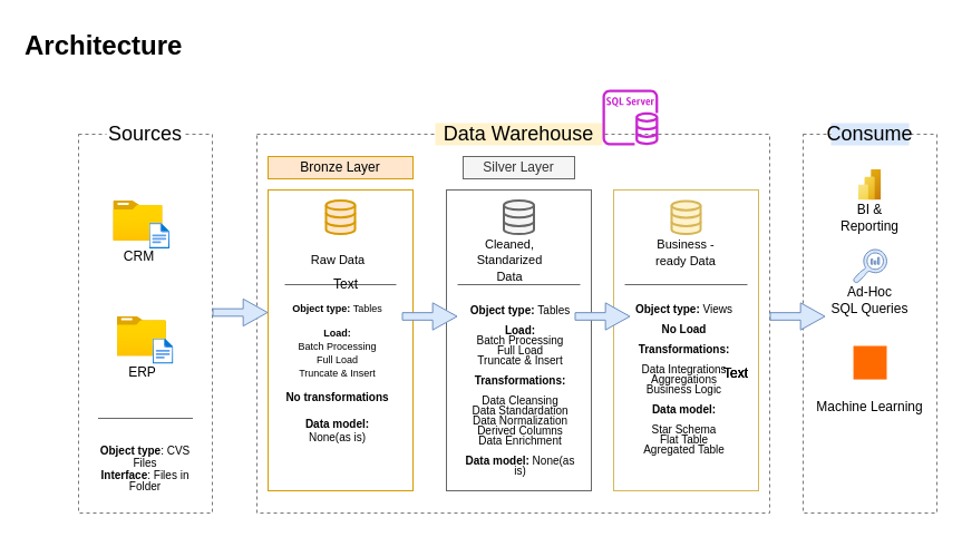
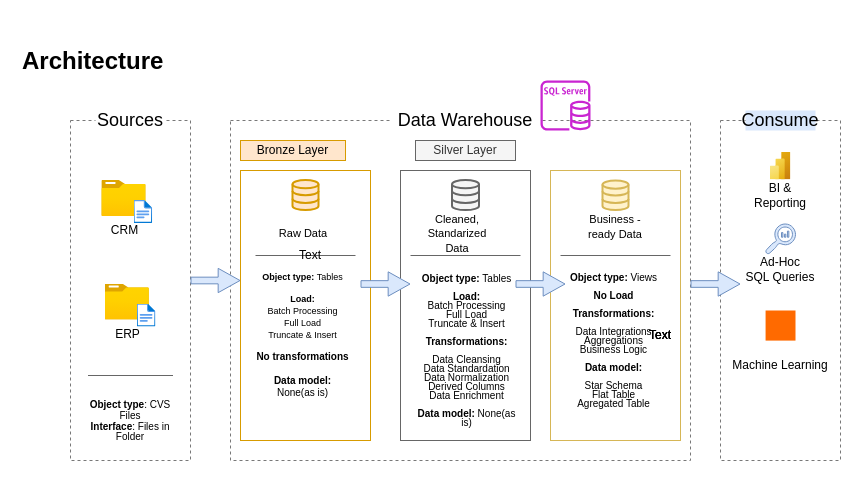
  <mxCell id="0" />
  <mxCell id="1" parent="0" />
  <mxCell id="2" value="" style="rounded=0;whiteSpace=wrap;html=1;fillColor=none;dashed=1;strokeColor=light-dark(#787878, #ededed);" vertex="1" parent="1"><mxGeometry x="70" y="120" width="120" height="340" as="geometry" /></mxCell>
  <mxCell id="3" value="Sources" style="rounded=0;whiteSpace=wrap;html=1;fontSize=18;strokeColor=none;dashed=1;" vertex="1" parent="1"><mxGeometry x="95" y="110" width="70" height="20" as="geometry" /></mxCell>
  <mxCell id="4" value="" style="rounded=0;whiteSpace=wrap;html=1;fillColor=none;dashed=1;strokeColor=light-dark(#787878, #ededed);" vertex="1" parent="1"><mxGeometry x="230" y="120" width="460" height="340" as="geometry" /></mxCell>
- <mxCell id="5" value="Data Warehouse" style="rounded=0;whiteSpace=wrap;html=1;fontSize=18;strokeColor=none;dashed=1;fillColor=#fff2cc;" vertex="1" parent="1"><mxGeometry x="390" y="110" width="150" height="20" as="geometry" /></mxCell>
+ <mxCell id="5" value="Data Warehouse" style="rounded=0;whiteSpace=wrap;html=1;fontSize=18;strokeColor=none;dashed=1;" vertex="1" parent="1"><mxGeometry x="390" y="110" width="150" height="20" as="geometry" /></mxCell>
  <mxCell id="6" value="" style="rounded=0;whiteSpace=wrap;html=1;fillColor=none;dashed=1;strokeColor=light-dark(#787878, #ededed);" vertex="1" parent="1"><mxGeometry x="720" y="120" width="120" height="340" as="geometry" /></mxCell>
  <mxCell id="7" value="Consume" style="rounded=0;whiteSpace=wrap;html=1;fontSize=18;strokeColor=none;dashed=1;fillColor=#dae8fc;" vertex="1" parent="1"><mxGeometry x="745" y="110" width="70" height="20" as="geometry" /></mxCell>
- <mxCell id="8" value="Bronze Layer" style="rounded=0;whiteSpace=wrap;html=1;fillColor=#ffe6cc;strokeColor=#d79b00;" vertex="1" parent="1"><mxGeometry x="240" y="140" width="130" height="20" as="geometry" /></mxCell>
+ <mxCell id="8" value="Bronze Layer" style="rounded=0;whiteSpace=wrap;html=1;fillColor=#ffe6cc;strokeColor=#d79b00;" vertex="1" parent="1"><mxGeometry x="240" y="140" width="105" height="20" as="geometry" /></mxCell>
  <mxCell id="9" value="" style="rounded=0;whiteSpace=wrap;html=1;fillColor=none;strokeColor=#d79b00;" vertex="1" parent="1"><mxGeometry x="240" y="170" width="130" height="270" as="geometry" /></mxCell>
  <mxCell id="10" value="Silver Layer" style="rounded=0;whiteSpace=wrap;html=1;fillColor=#f5f5f5;strokeColor=#666666;fontColor=#333333;" vertex="1" parent="1"><mxGeometry x="415" y="140" width="100" height="20" as="geometry" /></mxCell>
  <mxCell id="11" value="" style="rounded=0;whiteSpace=wrap;html=1;fillColor=none;strokeColor=#666666;fontColor=#333333;" vertex="1" parent="1"><mxGeometry x="400" y="170" width="130" height="270" as="geometry" /></mxCell>
  <mxCell id="12" value="" style="rounded=0;whiteSpace=wrap;html=1;fillColor=none;strokeColor=#d6b656;" vertex="1" parent="1"><mxGeometry x="550" y="170" width="130" height="270" as="geometry" /></mxCell>
  <mxCell id="13" value="CRM" style="image;aspect=fixed;html=1;points=[];align=center;fontSize=12;image=img/lib/azure2/general/Folder_Blank.svg;" vertex="1" parent="1"><mxGeometry x="101.32" y="180" width="44.36" height="36" as="geometry" /></mxCell>
  <mxCell id="14" value="" style="image;aspect=fixed;html=1;points=[];align=center;fontSize=12;image=img/lib/azure2/general/File.svg;" vertex="1" parent="1"><mxGeometry x="133.5" y="200" width="18.67" height="23" as="geometry" /></mxCell>
  <mxCell id="15" value="ERP" style="image;aspect=fixed;html=1;points=[];align=center;fontSize=12;image=img/lib/azure2/general/Folder_Blank.svg;" vertex="1" parent="1"><mxGeometry x="104.57" y="283.5" width="44.36" height="36" as="geometry" /></mxCell>
  <mxCell id="16" value="" style="image;aspect=fixed;html=1;points=[];align=center;fontSize=12;image=img/lib/azure2/general/File.svg;" vertex="1" parent="1"><mxGeometry x="136.75" y="303.5" width="18.67" height="23" as="geometry" /></mxCell>
  <mxCell id="17" value="" style="line;strokeWidth=1;html=1;fillColor=#f5f5f5;fontColor=#333333;strokeColor=#666666;" vertex="1" parent="1"><mxGeometry x="87.5" y="370" width="85" height="10" as="geometry" /></mxCell>
  <mxCell id="18" value="&lt;div style=&quot;line-height: 90%;&quot;&gt;&lt;font style=&quot;font-size: 10px; line-height: 90%;&quot;&gt;&lt;b&gt;Object type&lt;/b&gt;: CVS Files&lt;/font&gt;&lt;div&gt;&lt;font style=&quot;font-size: 10px; line-height: 90%;&quot;&gt;&lt;b&gt;Interface&lt;/b&gt;: Files in Folder&lt;/font&gt;&lt;/div&gt;&lt;/div&gt;" style="text;html=1;align=center;verticalAlign=middle;whiteSpace=wrap;rounded=0;" vertex="1" parent="1"><mxGeometry x="80" y="390" width="100" height="60" as="geometry" /></mxCell>
  <mxCell id="19" value="" style="html=1;verticalLabelPosition=bottom;align=center;labelBackgroundColor=#ffffff;verticalAlign=top;strokeWidth=2;strokeColor=#d79b00;shadow=0;dashed=0;shape=mxgraph.ios7.icons.data;fillColor=#ffe6cc;" vertex="1" parent="1"><mxGeometry x="292" y="179.55" width="26" height="30" as="geometry" /></mxCell>
  <mxCell id="20" value="" style="html=1;verticalLabelPosition=bottom;align=center;labelBackgroundColor=#ffffff;verticalAlign=top;strokeWidth=2;strokeColor=#666666;shadow=0;dashed=0;shape=mxgraph.ios7.icons.data;fillColor=#f5f5f5;fontColor=#333333;" vertex="1" parent="1"><mxGeometry x="451.5" y="179.55" width="27" height="30" as="geometry" /></mxCell>
  <mxCell id="21" value="" style="html=1;verticalLabelPosition=bottom;align=center;labelBackgroundColor=#ffffff;verticalAlign=top;strokeWidth=2;strokeColor=#d6b656;shadow=0;dashed=0;shape=mxgraph.ios7.icons.data;fillColor=#fff2cc;" vertex="1" parent="1"><mxGeometry x="602" y="180" width="26" height="29.55" as="geometry" /></mxCell>
  <mxCell id="22" value="&lt;font style=&quot;font-size: 11px;&quot;&gt;Raw Data&lt;/font&gt;" style="text;html=1;align=center;verticalAlign=middle;whiteSpace=wrap;rounded=0;" vertex="1" parent="1"><mxGeometry x="272.5" y="220.32" width="60" height="26.27" as="geometry" /></mxCell>
  <mxCell id="23" value="&lt;font style=&quot;font-size: 11px;&quot;&gt;Cleaned, Standarized Data&lt;/font&gt;" style="text;html=1;align=center;verticalAlign=middle;whiteSpace=wrap;rounded=0;" vertex="1" parent="1"><mxGeometry x="414.75" y="223" width="83.5" height="20.9" as="geometry" /></mxCell>
  <mxCell id="24" value="&lt;font style=&quot;font-size: 11px;&quot;&gt;Business -ready Data&lt;/font&gt;" style="text;html=1;align=center;verticalAlign=middle;whiteSpace=wrap;rounded=0;" vertex="1" parent="1"><mxGeometry x="585" y="216" width="60" height="20.9" as="geometry" /></mxCell>
  <mxCell id="25" style="edgeStyle=orthogonalEdgeStyle;rounded=0;orthogonalLoop=1;jettySize=auto;html=1;exitX=0.5;exitY=1;exitDx=0;exitDy=0;" edge="1" parent="1" source="24" target="24"><mxGeometry relative="1" as="geometry" /></mxCell>
  <mxCell id="26" value="" style="line;strokeWidth=1;html=1;fillColor=#f5f5f5;fontColor=#333333;strokeColor=#666666;" vertex="1" parent="1"><mxGeometry x="255" y="250" width="100" height="10" as="geometry" /></mxCell>
  <mxCell id="27" value="" style="line;strokeWidth=1;html=1;fillColor=#f5f5f5;fontColor=#333333;strokeColor=#666666;" vertex="1" parent="1"><mxGeometry x="410" y="250" width="110" height="10" as="geometry" /></mxCell>
  <mxCell id="28" value="" style="line;strokeWidth=1;html=1;fillColor=#f5f5f5;fontColor=#333333;strokeColor=#666666;" vertex="1" parent="1"><mxGeometry x="560" y="250" width="110" height="10" as="geometry" /></mxCell>
  <mxCell id="29" value="&lt;div style=&quot;line-height: 90%;&quot;&gt;&lt;font style=&quot;line-height: 90%; font-size: 9px;&quot;&gt;&lt;b&gt;Object type: &lt;/b&gt;Tables&lt;/font&gt;&lt;/div&gt;&lt;div style=&quot;line-height: 90%;&quot;&gt;&lt;font style=&quot;font-size: 9px;&quot;&gt;&lt;b&gt;&lt;span style=&quot;background-color: transparent; color: light-dark(rgb(0, 0, 0), rgb(255, 255, 255));&quot;&gt;&lt;br&gt;&lt;/span&gt;&lt;/b&gt;&lt;/font&gt;&lt;/div&gt;&lt;div style=&quot;line-height: 90%;&quot;&gt;&lt;font style=&quot;font-size: 9px;&quot;&gt;&lt;b&gt;&lt;span style=&quot;background-color: transparent; color: light-dark(rgb(0, 0, 0), rgb(255, 255, 255));&quot;&gt;Load&lt;/span&gt;&lt;span style=&quot;background-color: transparent; color: light-dark(rgb(0, 0, 0), rgb(255, 255, 255));&quot;&gt;:&lt;/span&gt;&lt;/b&gt;&lt;/font&gt;&lt;/div&gt;&lt;div style=&quot;line-height: 90%;&quot;&gt;&lt;span style=&quot;background-color: transparent; color: light-dark(rgb(0, 0, 0), rgb(255, 255, 255)); font-size: 9px;&quot;&gt;Batch Processing&lt;/span&gt;&lt;br&gt;&lt;span style=&quot;background-color: transparent; color: light-dark(rgb(0, 0, 0), rgb(255, 255, 255)); font-size: 9px;&quot;&gt;Full Load&lt;/span&gt;&lt;/div&gt;&lt;div style=&quot;line-height: 90%;&quot;&gt;&lt;span style=&quot;background-color: transparent; color: light-dark(rgb(0, 0, 0), rgb(255, 255, 255)); font-size: 9px;&quot;&gt;Truncate &amp;amp; Insert&lt;/span&gt;&lt;/div&gt;&lt;div style=&quot;line-height: 90%;&quot;&gt;&lt;b&gt;&lt;br&gt;&lt;/b&gt;&lt;/div&gt;&lt;div style=&quot;line-height: 90%;&quot;&gt;&lt;font size=&quot;1&quot;&gt;&lt;b&gt;No transformations&lt;/b&gt;&lt;/font&gt;&lt;/div&gt;&lt;div style=&quot;line-height: 90%;&quot;&gt;&lt;font size=&quot;1&quot;&gt;&lt;b&gt;&lt;br&gt;&lt;/b&gt;&lt;/font&gt;&lt;/div&gt;&lt;div style=&quot;line-height: 90%;&quot;&gt;&lt;font size=&quot;1&quot;&gt;&lt;b&gt;Data model: &lt;/b&gt;None(as is)&lt;/font&gt;&lt;/div&gt;" style="text;html=1;align=center;verticalAlign=middle;whiteSpace=wrap;rounded=0;" vertex="1" parent="1"><mxGeometry x="255" y="303.5" width="95" height="60" as="geometry" /></mxCell>
  <mxCell id="30" value="&lt;div style=&quot;line-height: 90%;&quot;&gt;&lt;font style=&quot;line-height: 90%;&quot;&gt;&lt;b&gt;Object type: &lt;/b&gt;Tables&lt;/font&gt;&lt;/div&gt;&lt;div style=&quot;line-height: 90%;&quot;&gt;&lt;font&gt;&lt;b&gt;&lt;span style=&quot;background-color: transparent; color: light-dark(rgb(0, 0, 0), rgb(255, 255, 255));&quot;&gt;&lt;br&gt;&lt;/span&gt;&lt;/b&gt;&lt;/font&gt;&lt;/div&gt;&lt;div style=&quot;line-height: 90%;&quot;&gt;&lt;font&gt;&lt;b&gt;&lt;span style=&quot;background-color: transparent; color: light-dark(rgb(0, 0, 0), rgb(255, 255, 255));&quot;&gt;Load&lt;/span&gt;&lt;span style=&quot;background-color: transparent; color: light-dark(rgb(0, 0, 0), rgb(255, 255, 255));&quot;&gt;:&lt;/span&gt;&lt;/b&gt;&lt;/font&gt;&lt;/div&gt;&lt;div style=&quot;line-height: 90%;&quot;&gt;&lt;span style=&quot;background-color: transparent; color: light-dark(rgb(0, 0, 0), rgb(255, 255, 255));&quot;&gt;Batch Processing&lt;/span&gt;&lt;br&gt;&lt;span style=&quot;background-color: transparent; color: light-dark(rgb(0, 0, 0), rgb(255, 255, 255));&quot;&gt;Full Load&lt;/span&gt;&lt;/div&gt;&lt;div style=&quot;line-height: 90%;&quot;&gt;&lt;span style=&quot;background-color: transparent; color: light-dark(rgb(0, 0, 0), rgb(255, 255, 255));&quot;&gt;Truncate &amp;amp; Insert&lt;/span&gt;&lt;/div&gt;&lt;div style=&quot;line-height: 90%;&quot;&gt;&lt;b&gt;&lt;br&gt;&lt;/b&gt;&lt;/div&gt;&lt;div style=&quot;line-height: 90%;&quot;&gt;&lt;font&gt;&lt;b&gt;Transformations:&lt;/b&gt;&lt;/font&gt;&lt;/div&gt;&lt;div style=&quot;line-height: 90%;&quot;&gt;&lt;font&gt;&lt;b&gt;&lt;br&gt;&lt;/b&gt;&lt;/font&gt;&lt;/div&gt;&lt;div style=&quot;line-height: 90%;&quot;&gt;&lt;font&gt;Data Cleansing&lt;/font&gt;&lt;/div&gt;&lt;div style=&quot;line-height: 90%;&quot;&gt;&lt;font&gt;Data Standardation&lt;/font&gt;&lt;/div&gt;&lt;div style=&quot;line-height: 90%;&quot;&gt;&lt;font&gt;Data Normalization&lt;/font&gt;&lt;/div&gt;&lt;div style=&quot;line-height: 90%;&quot;&gt;&lt;font&gt;Derived Columns&lt;/font&gt;&lt;/div&gt;&lt;div style=&quot;line-height: 90%;&quot;&gt;&lt;font&gt;Data Enrichment&lt;/font&gt;&lt;/div&gt;&lt;div style=&quot;line-height: 90%;&quot;&gt;&lt;font&gt;&lt;b&gt;&lt;br&gt;&lt;/b&gt;&lt;/font&gt;&lt;/div&gt;&lt;div style=&quot;line-height: 90%;&quot;&gt;&lt;font&gt;&lt;b&gt;Data model: &lt;/b&gt;None(as is)&lt;/font&gt;&lt;/div&gt;" style="text;html=1;align=center;verticalAlign=middle;whiteSpace=wrap;rounded=0;fontSize=10;" vertex="1" parent="1"><mxGeometry x="413.25" y="319.5" width="106.5" height="60" as="geometry" /></mxCell>
  <mxCell id="31" value="&lt;div style=&quot;line-height: 90%;&quot;&gt;&lt;font style=&quot;line-height: 90%;&quot;&gt;&lt;b&gt;Object type: &lt;/b&gt;Views&lt;/font&gt;&lt;/div&gt;&lt;div style=&quot;line-height: 90%;&quot;&gt;&lt;font&gt;&lt;b&gt;&lt;span style=&quot;background-color: transparent; color: light-dark(rgb(0, 0, 0), rgb(255, 255, 255));&quot;&gt;&lt;br&gt;&lt;/span&gt;&lt;/b&gt;&lt;/font&gt;&lt;/div&gt;&lt;div style=&quot;line-height: 90%;&quot;&gt;&lt;font&gt;&lt;b&gt;&lt;span style=&quot;background-color: transparent; color: light-dark(rgb(0, 0, 0), rgb(255, 255, 255));&quot;&gt;No Load&lt;/span&gt;&lt;/b&gt;&lt;/font&gt;&lt;/div&gt;&lt;div style=&quot;line-height: 90%;&quot;&gt;&lt;b&gt;&lt;br&gt;&lt;/b&gt;&lt;/div&gt;&lt;div style=&quot;line-height: 90%;&quot;&gt;&lt;font&gt;&lt;b&gt;Transformations:&lt;/b&gt;&lt;/font&gt;&lt;/div&gt;&lt;div style=&quot;line-height: 90%;&quot;&gt;&lt;font&gt;&lt;b&gt;&lt;br&gt;&lt;/b&gt;&lt;/font&gt;&lt;/div&gt;&lt;div style=&quot;line-height: 90%;&quot;&gt;&lt;font&gt;Data Integrations&lt;/font&gt;&lt;/div&gt;&lt;div style=&quot;line-height: 90%;&quot;&gt;Aggregations&lt;/div&gt;&lt;div style=&quot;line-height: 90%;&quot;&gt;Business Logic&lt;/div&gt;&lt;div style=&quot;line-height: 90%;&quot;&gt;&lt;font&gt;&lt;b&gt;&lt;br&gt;&lt;/b&gt;&lt;/font&gt;&lt;/div&gt;&lt;div style=&quot;line-height: 90%;&quot;&gt;&lt;font&gt;&lt;b&gt;Data model:&lt;/b&gt;&lt;/font&gt;&lt;/div&gt;&lt;div style=&quot;line-height: 90%;&quot;&gt;&lt;font&gt;&lt;b&gt;&lt;br&gt;&lt;/b&gt;&lt;/font&gt;&lt;/div&gt;&lt;div style=&quot;line-height: 90%;&quot;&gt;&lt;font&gt;Star Schema&lt;/font&gt;&lt;/div&gt;&lt;div style=&quot;line-height: 90%;&quot;&gt;&lt;font&gt;Flat Table&lt;/font&gt;&lt;/div&gt;&lt;div style=&quot;line-height: 90%;&quot;&gt;&lt;font&gt;Agregated Table&lt;/font&gt;&lt;/div&gt;" style="text;html=1;align=center;verticalAlign=middle;whiteSpace=wrap;rounded=0;fontSize=10;" vertex="1" parent="1"><mxGeometry x="560" y="310" width="106.5" height="60" as="geometry" /></mxCell>
  <mxCell id="32" value="" style="shape=flexArrow;endArrow=classic;html=1;rounded=0;fillColor=#dae8fc;strokeColor=#6c8ebf;endWidth=16.667;endSize=6.942;width=6.667;startSize=6;" edge="1" parent="1"><mxGeometry width="50" height="50" relative="1" as="geometry"><mxPoint x="190" y="280" as="sourcePoint" /><mxPoint x="240" y="280" as="targetPoint" /></mxGeometry></mxCell>
  <mxCell id="33" value="" style="shape=flexArrow;endArrow=classic;html=1;rounded=0;fillColor=#dae8fc;strokeColor=#6c8ebf;endWidth=16.667;endSize=6.942;width=6.667;startSize=6;" edge="1" parent="1"><mxGeometry width="50" height="50" relative="1" as="geometry"><mxPoint x="360" y="283.5" as="sourcePoint" /><mxPoint x="410" y="283.5" as="targetPoint" /></mxGeometry></mxCell>
  <mxCell id="34" value="" style="shape=flexArrow;endArrow=classic;html=1;rounded=0;fillColor=#dae8fc;strokeColor=#6c8ebf;endWidth=16.667;endSize=6.942;width=6.667;startSize=6;" edge="1" parent="1"><mxGeometry width="50" height="50" relative="1" as="geometry"><mxPoint x="515" y="283.5" as="sourcePoint" /><mxPoint x="565" y="283.5" as="targetPoint" /></mxGeometry></mxCell>
  <mxCell id="35" value="" style="shape=flexArrow;endArrow=classic;html=1;rounded=0;fillColor=#dae8fc;strokeColor=#6c8ebf;endWidth=16.667;endSize=6.942;width=6.667;startSize=6;" edge="1" parent="1"><mxGeometry width="50" height="50" relative="1" as="geometry"><mxPoint x="690" y="283.5" as="sourcePoint" /><mxPoint x="740" y="283.5" as="targetPoint" /></mxGeometry></mxCell>
  <mxCell id="36" value="Text" style="text;html=1;align=center;verticalAlign=middle;whiteSpace=wrap;rounded=0;" vertex="1" parent="1"><mxGeometry x="630" y="320" width="60" height="30" as="geometry" /></mxCell>
  <mxCell id="37" value="Text" style="text;html=1;align=center;verticalAlign=middle;whiteSpace=wrap;rounded=0;" vertex="1" parent="1"><mxGeometry x="630" y="320" width="60" height="30" as="geometry" /></mxCell>
  <mxCell id="38" value="Text" style="text;html=1;align=center;verticalAlign=middle;whiteSpace=wrap;rounded=0;" vertex="1" parent="1"><mxGeometry x="630" y="320" width="60" height="30" as="geometry" /></mxCell>
  <mxCell id="39" value="BI &amp;amp; Reporting" style="text;html=1;align=center;verticalAlign=middle;whiteSpace=wrap;rounded=0;" vertex="1" parent="1"><mxGeometry x="750" y="179.55" width="60" height="30" as="geometry" /></mxCell>
  <mxCell id="40" value="Text" style="text;html=1;align=center;verticalAlign=middle;whiteSpace=wrap;rounded=0;" vertex="1" parent="1"><mxGeometry x="630" y="320" width="60" height="30" as="geometry" /></mxCell>
  <mxCell id="41" value="Ad-Hoc&lt;div&gt;&lt;span style=&quot;background-color: transparent; color: light-dark(rgb(0, 0, 0), rgb(255, 255, 255));&quot;&gt;SQL Queries&lt;/span&gt;&lt;/div&gt;" style="text;html=1;align=center;verticalAlign=middle;whiteSpace=wrap;rounded=0;" vertex="1" parent="1"><mxGeometry x="735" y="253.5" width="90" height="30" as="geometry" /></mxCell>
  <mxCell id="42" value="Machine Learning" style="text;html=1;align=center;verticalAlign=middle;whiteSpace=wrap;rounded=0;" vertex="1" parent="1"><mxGeometry x="720.04" y="350" width="120" height="30" as="geometry" /></mxCell>
  <mxCell id="43" value="" style="image;aspect=fixed;html=1;points=[];align=center;fontSize=12;image=img/lib/azure2/analytics/Power_BI_Embedded.svg;" vertex="1" parent="1"><mxGeometry x="769.5" y="151.55" width="21" height="28" as="geometry" /></mxCell>
  <mxCell id="44" value="" style="sketch=0;pointerEvents=1;shadow=0;dashed=0;html=1;strokeColor=#6c8ebf;labelPosition=center;verticalLabelPosition=bottom;verticalAlign=top;align=center;fillColor=#dae8fc;shape=mxgraph.mscae.oms.log_search" vertex="1" parent="1"><mxGeometry x="765" y="223.5" width="30" height="30" as="geometry" /></mxCell>
  <mxCell id="45" value="" style="points=[];aspect=fixed;html=1;align=center;shadow=0;dashed=0;fillColor=#FF6A00;strokeColor=none;shape=mxgraph.alibaba_cloud.machine_learning;" vertex="1" parent="1"><mxGeometry x="765.08" y="310" width="29.92" height="30.1" as="geometry" /></mxCell>
  <mxCell id="46" value="" style="sketch=0;outlineConnect=0;fontColor=#232F3E;gradientColor=none;fillColor=#C925D1;strokeColor=none;dashed=0;verticalLabelPosition=bottom;verticalAlign=top;align=center;html=1;fontSize=12;fontStyle=0;aspect=fixed;pointerEvents=1;shape=mxgraph.aws4.rds_sql_server_instance;" vertex="1" parent="1"><mxGeometry x="540" y="80" width="50" height="50" as="geometry" /></mxCell>
  <mxCell id="47" value="Text" style="text;html=1;align=center;verticalAlign=middle;whiteSpace=wrap;rounded=0;" vertex="1" parent="1"><mxGeometry x="280" y="240" width="60" height="30" as="geometry" /></mxCell>
- <mxCell id="48" value="&lt;h1 style=&quot;margin-top: 0px;&quot;&gt;Architecture&lt;/h1&gt;" style="text;html=1;whiteSpace=wrap;overflow=hidden;rounded=0;" vertex="1" parent="1"><mxGeometry x="20" y="20" width="180" height="40" as="geometry" /></mxCell>
+ <mxCell id="48" value="&lt;h1 style=&quot;margin-top: 0px;&quot;&gt;Architecture&lt;/h1&gt;" style="text;html=1;whiteSpace=wrap;overflow=hidden;rounded=0;" vertex="1" parent="1"><mxGeometry x="20" y="40" width="180" height="40" as="geometry" /></mxCell>
